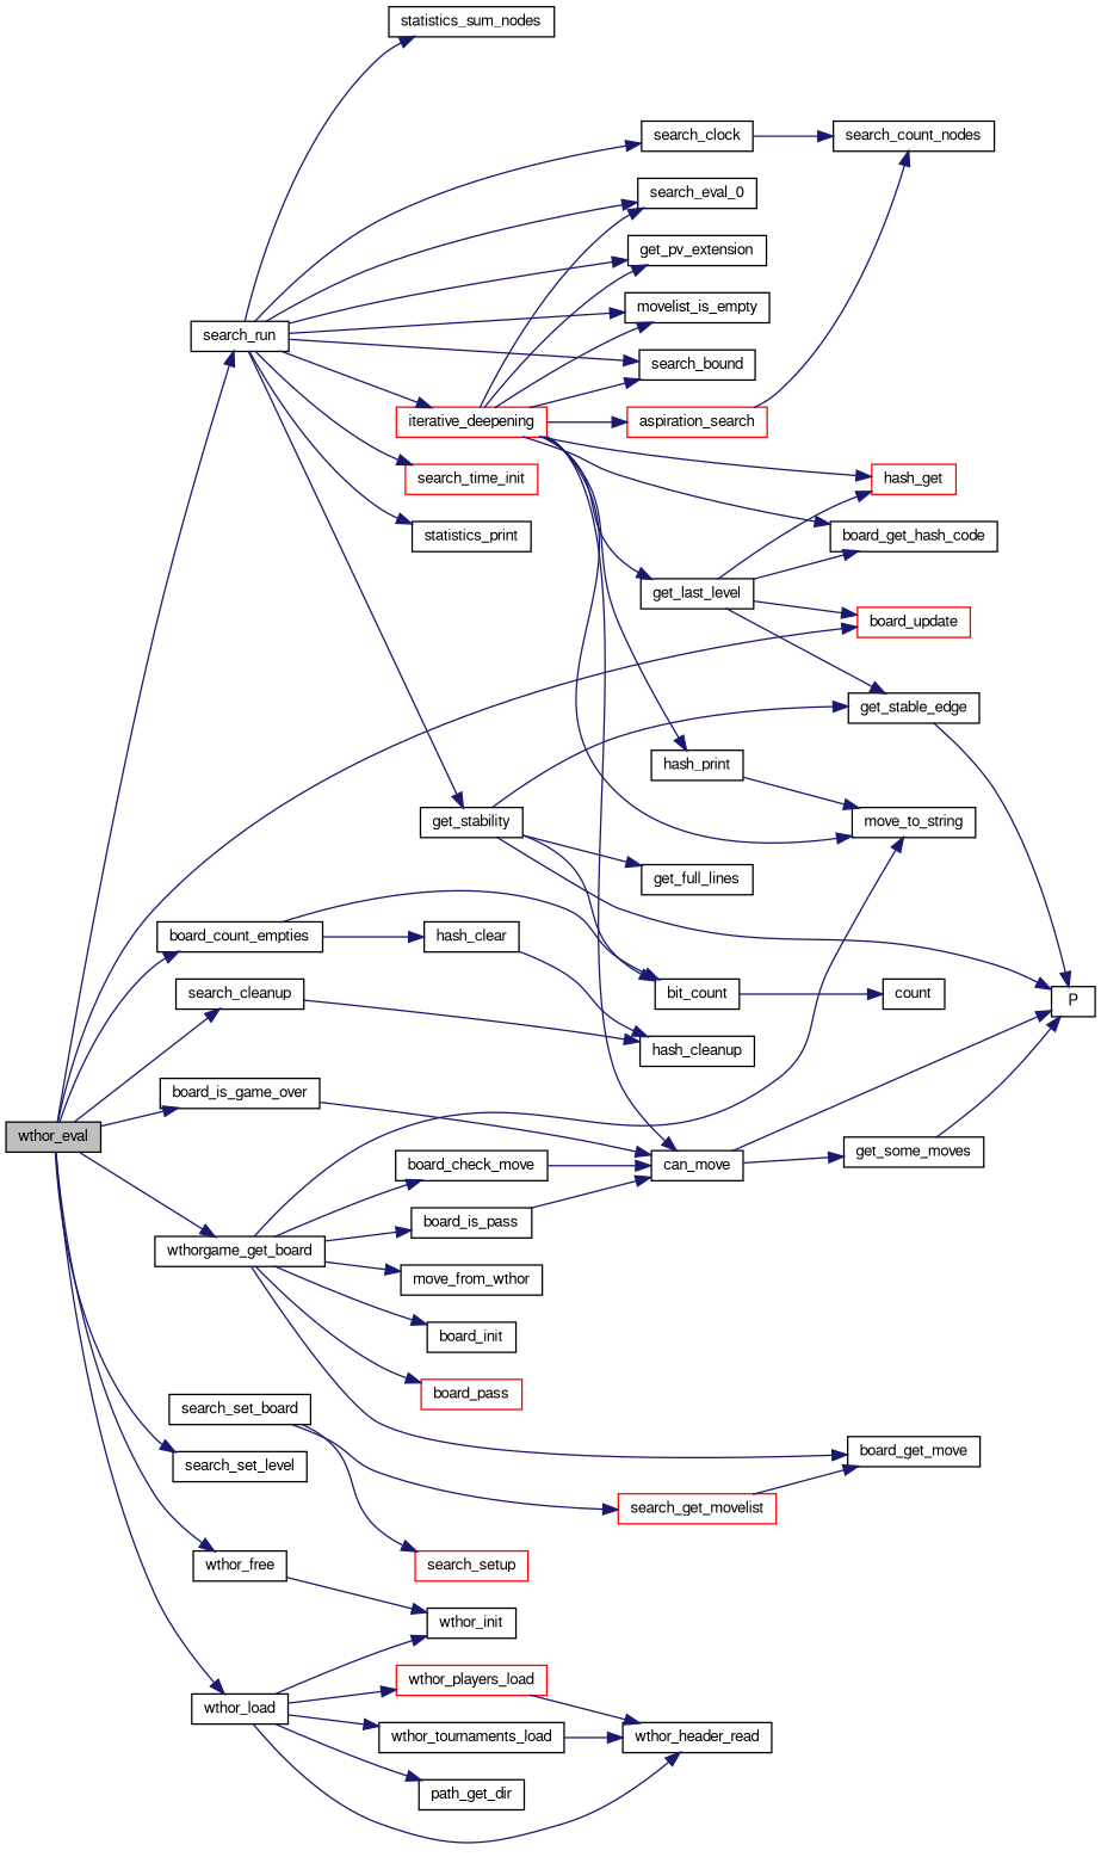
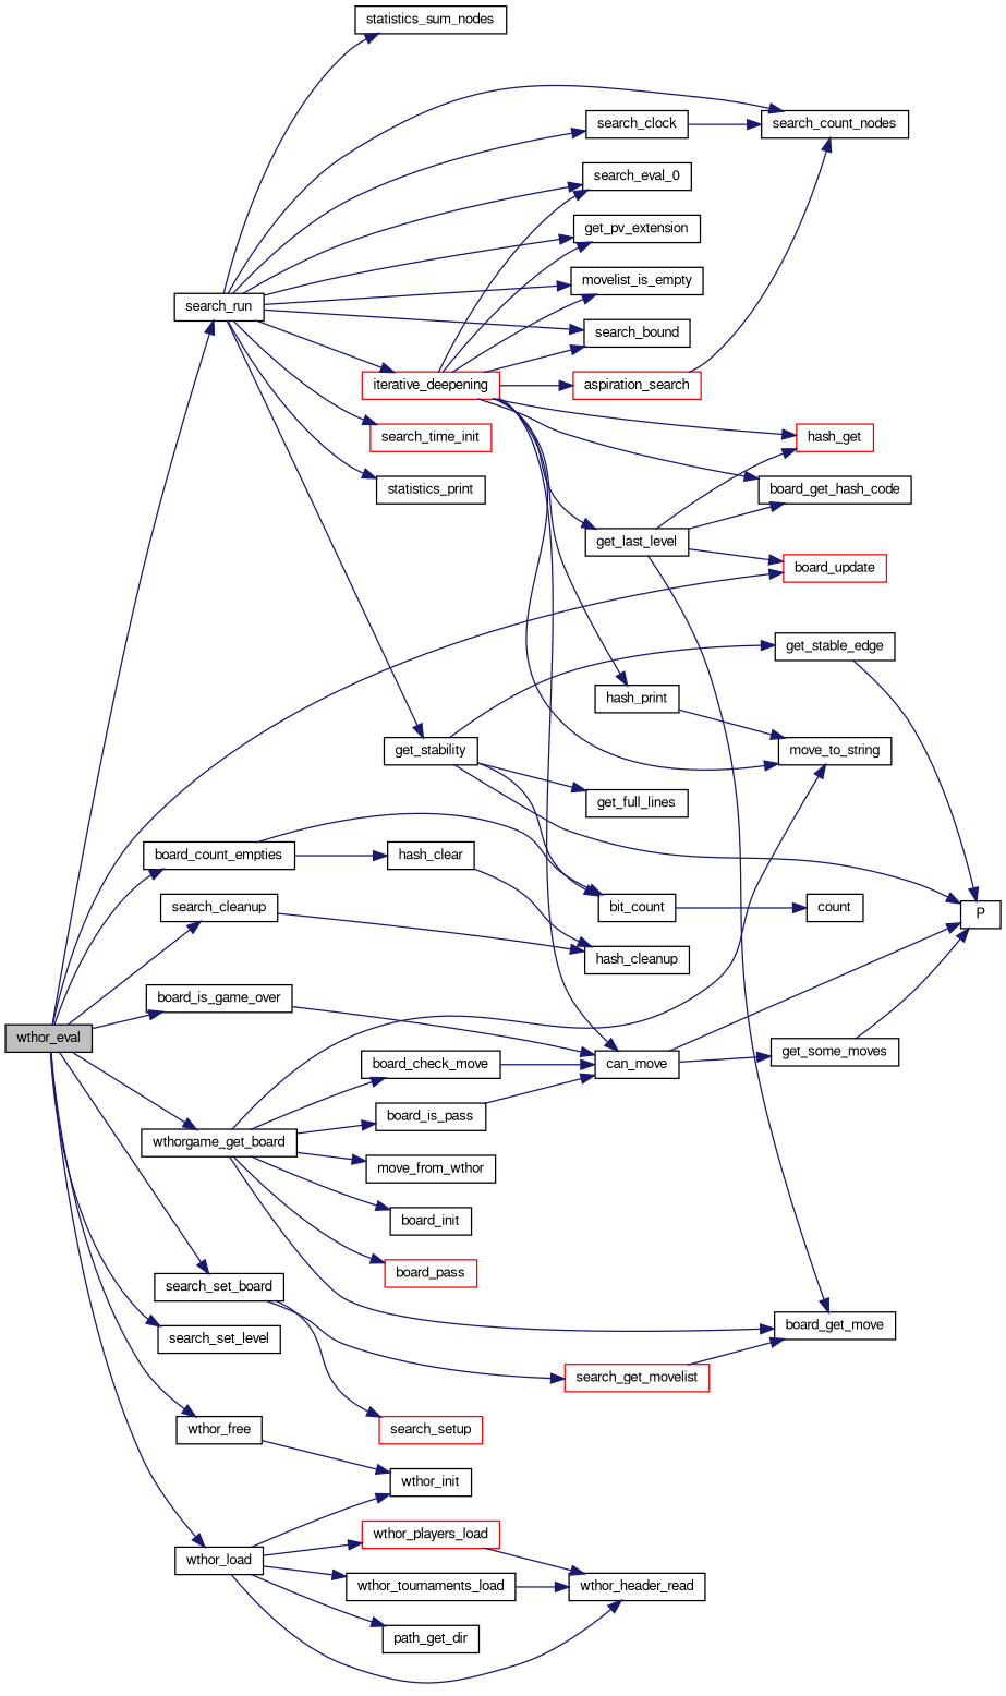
  digraph {
    rankdir=LR
    node [color=black fontname=FreeSans fontsize=10 shape=record]
    edge [color=midnightblue fontname=FreeSans fontsize=10 labelfontname=FreeSans labelfontsize=10 style=solid]
    n1 [fillcolor=grey75 fontcolor=black height=0.2 label=wthor_eval style=filled width=0.4]
    n2 [height=0.2 label=board_count_empties width=0.4]
    n3 [height=0.2 label=board_is_game_over width=0.4]
    n4 [height=0.2 label=search_cleanup width=0.4]
    n5 [height=0.2 label=search_run width=0.4]
    n6 [height=0.2 label=search_set_board width=0.4]
    n7 [height=0.2 label=search_set_level width=0.4]
    n8 [height=0.2 label=wthor_free width=0.4]
    n9 [height=0.2 label=wthor_load width=0.4]
    n10 [height=0.2 label=wthorgame_get_board width=0.4]
    n11 [color=red height=0.2 label=board_update width=0.4]
    n12 [height=0.2 label=bit_count width=0.4]
    n13 [height=0.2 label=hash_clear width=0.4]
    n14 [height=0.2 label=can_move width=0.4]
    n15 [height=0.2 label=hash_cleanup width=0.4]
    n16 [height=0.2 label=get_pv_extension width=0.4]
    n17 [height=0.2 label=get_stability width=0.4]
    n18 [color=red height=0.2 label=iterative_deepening width=0.4]
    n19 [height=0.2 label=search_count_nodes width=0.4]
    n20 [height=0.2 label=movelist_is_empty width=0.4]
    n21 [height=0.2 label=search_bound width=0.4]
    n22 [height=0.2 label=search_eval_0 width=0.4]
    n23 [height=0.2 label=search_clock width=0.4]
    n24 [color=red height=0.2 label=search_time_init width=0.4]
    n25 [height=0.2 label=statistics_print width=0.4]
    n26 [height=0.2 label=statistics_sum_nodes width=0.4]
    n27 [color=red height=0.2 label=search_get_movelist width=0.4]
    n28 [color=red height=0.2 label=search_setup width=0.4]
    n29 [height=0.2 label=wthor_init width=0.4]
    n30 [height=0.2 label=path_get_dir width=0.4]
    n31 [height=0.2 label=wthor_header_read width=0.4]
    n32 [color=red height=0.2 label=wthor_players_load width=0.4]
    n33 [height=0.2 label=wthor_tournaments_load width=0.4]
    n34 [height=0.2 label=move_to_string width=0.4]
    n35 [height=0.2 label=board_get_move width=0.4]
    n36 [height=0.2 label=board_check_move width=0.4]
    n37 [height=0.2 label=board_init width=0.4]
    n38 [height=0.2 label=board_is_pass width=0.4]
    n39 [color=red height=0.2 label=board_pass width=0.4]
    n40 [height=0.2 label=move_from_wthor width=0.4]
    n41 [height=0.2 label=count width=0.4]
    n42 [height=0.2 label=get_some_moves width=0.4]
    n43 [height=0.2 label=P width=0.4]
    n44 [height=0.2 label=get_full_lines width=0.4]
    n45 [height=0.2 label=get_stable_edge width=0.4]
    n46 [color=red height=0.2 label=aspiration_search width=0.4]
    n47 [height=0.2 label=board_get_hash_code width=0.4]
    n48 [height=0.2 label=get_last_level width=0.4]
    n49 [color=red height=0.2 label=hash_get width=0.4]
    n50 [height=0.2 label=hash_print width=0.4]
    n1 -> n2
    n1 -> n3
    n1 -> n4
    n1 -> n5
+   n1 -> n6
    n1 -> n7
    n1 -> n8
    n1 -> n9
    n1 -> n10
    n1 -> n11
    n2 -> n12
    n2 -> n13
    n3 -> n14
    n4 -> n15
    n5 -> n16
    n5 -> n17
    n5 -> n18
+   n5 -> n19
    n5 -> n20
    n5 -> n21
    n5 -> n22
    n5 -> n23
    n5 -> n24
    n5 -> n25
    n5 -> n26
    n6 -> n27
    n6 -> n28
    n8 -> n29
    n9 -> n29
    n9 -> n30
    n9 -> n31
    n9 -> n32
    n9 -> n33
    n10 -> n34
    n10 -> n35
    n10 -> n36
    n10 -> n37
    n10 -> n38
    n10 -> n39
    n10 -> n40
    n12 -> n41
    n13 -> n15
    n14 -> n42
    n14 -> n43
    n17 -> n12
    n17 -> n43
    n17 -> n44
    n17 -> n45
    n18 -> n14
    n18 -> n16
    n18 -> n20
    n18 -> n21
    n18 -> n22
    n18 -> n34
    n18 -> n46
    n18 -> n47
    n18 -> n48
    n18 -> n49
    n18 -> n50
    n23 -> n19
    n27 -> n35
    n32 -> n31
    n33 -> n31
    n36 -> n14
    n38 -> n14
    n42 -> n43
    n45 -> n43
    n46 -> n19
    n48 -> n11
-   n48 -> n45
+   n48 -> n35
    n48 -> n47
    n48 -> n49
    n50 -> n34
  }
